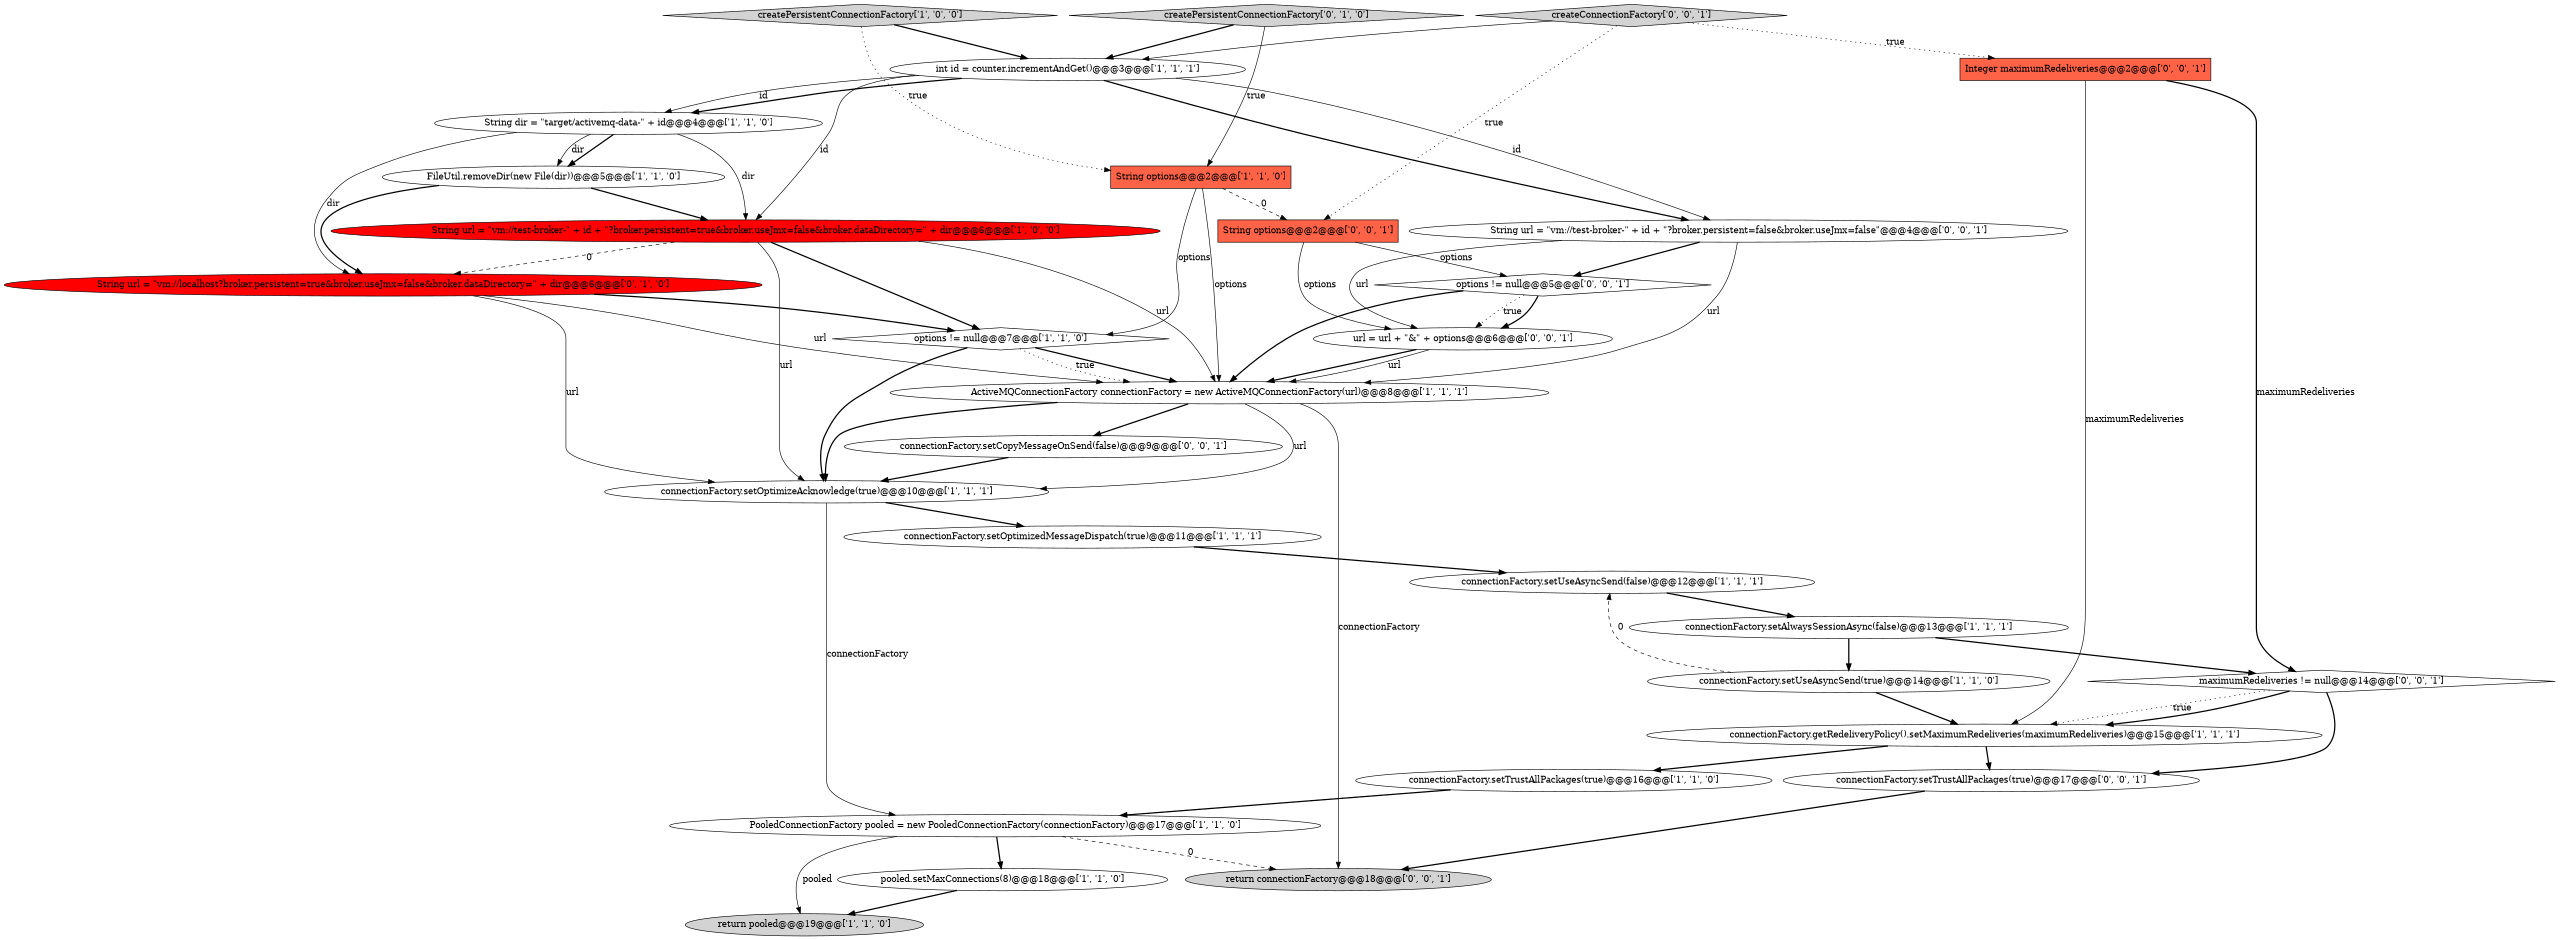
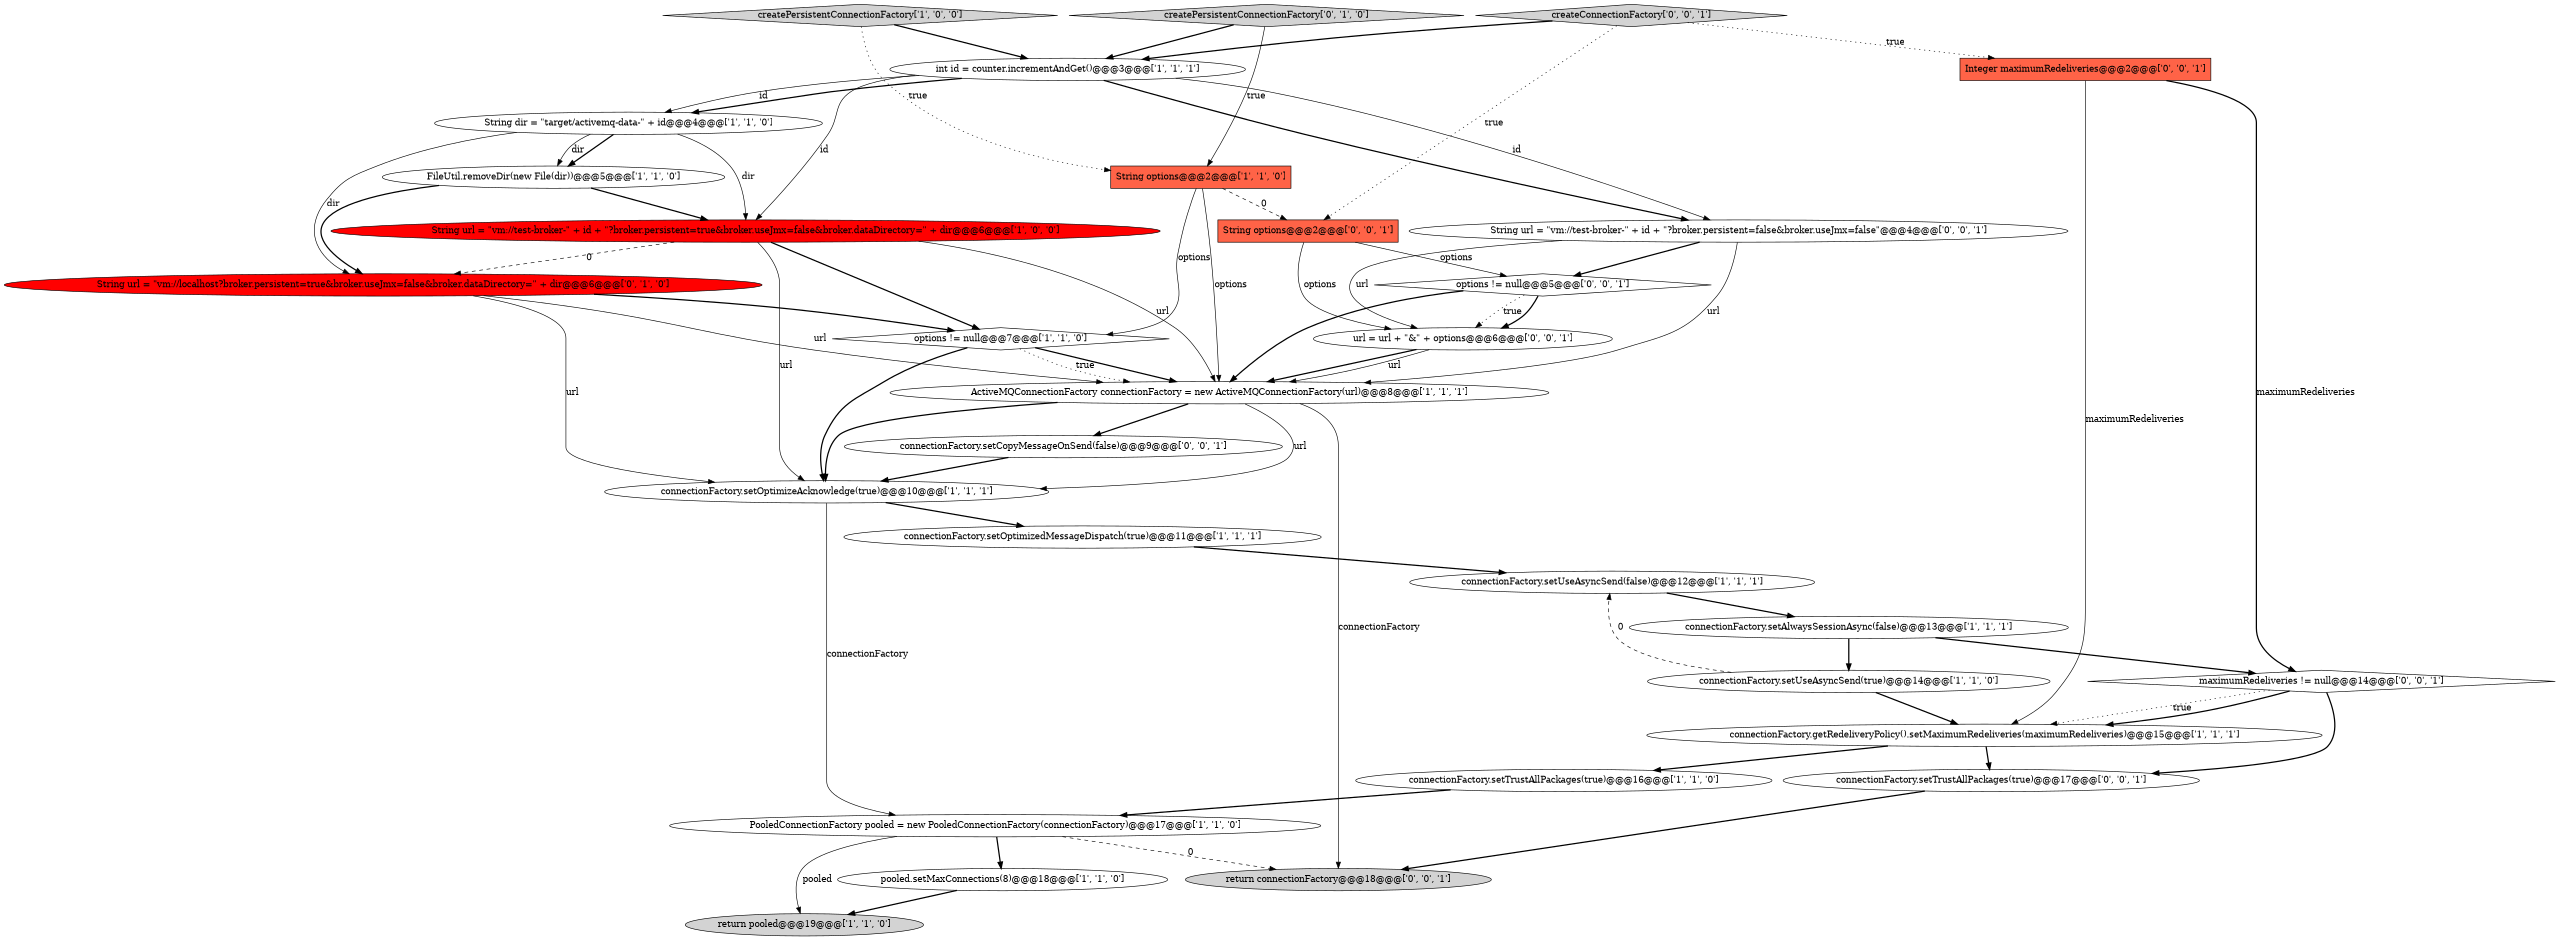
  digraph {
    node [fillcolor=white shape=ellipse style=filled]
    edge [style=bold]
    n1 [fillcolor=tomato label="Integer maximumRedeliveries@@@2@@@['0', '0', '1']" shape=box]
    n2 [label="maximumRedeliveries != null@@@14@@@['0', '0', '1']" shape=diamond]
    n3 [label="connectionFactory.getRedeliveryPolicy().setMaximumRedeliveries(maximumRedeliveries)@@@15@@@['1', '1', '1']"]
    n4 [label="connectionFactory.setTrustAllPackages(true)@@@17@@@['0', '0', '1']"]
    n5 [label="connectionFactory.setTrustAllPackages(true)@@@16@@@['1', '1', '0']"]
    n6 [label="url = url + \"&\" + options@@@6@@@['0', '0', '1']"]
    n7 [label="ActiveMQConnectionFactory connectionFactory = new ActiveMQConnectionFactory(url)@@@8@@@['1', '1', '1']"]
    n8 [label="connectionFactory.setOptimizeAcknowledge(true)@@@10@@@['1', '1', '1']"]
    n9 [fillcolor=lightgray label="return connectionFactory@@@18@@@['0', '0', '1']"]
    n10 [label="connectionFactory.setCopyMessageOnSend(false)@@@9@@@['0', '0', '1']"]
    n11 [label="connectionFactory.setOptimizedMessageDispatch(true)@@@11@@@['1', '1', '1']"]
    n12 [label="connectionFactory.setUseAsyncSend(false)@@@12@@@['1', '1', '1']"]
    n13 [label="connectionFactory.setAlwaysSessionAsync(false)@@@13@@@['1', '1', '1']"]
    n14 [label="FileUtil.removeDir(new File(dir))@@@5@@@['1', '1', '0']"]
    n15 [fillcolor=red label="String url = \"vm://localhost?broker.persistent=true&broker.useJmx=false&broker.dataDirectory=\" + dir@@@6@@@['0', '1', '0']"]
    n16 [fillcolor=red label="String url = \"vm://test-broker-\" + id + \"?broker.persistent=true&broker.useJmx=false&broker.dataDirectory=\" + dir@@@6@@@['1', '0', '0']"]
    n17 [label="options != null@@@7@@@['1', '1', '0']" shape=diamond]
    n18 [label="PooledConnectionFactory pooled = new PooledConnectionFactory(connectionFactory)@@@17@@@['1', '1', '0']"]
    n19 [label="pooled.setMaxConnections(8)@@@18@@@['1', '1', '0']"]
    n20 [fillcolor=lightgray label="return pooled@@@19@@@['1', '1', '0']"]
    n21 [label="String url = \"vm://test-broker-\" + id + \"?broker.persistent=false&broker.useJmx=false\"@@@4@@@['0', '0', '1']"]
    n22 [label="options != null@@@5@@@['0', '0', '1']" shape=diamond]
    n23 [label="String dir = \"target/activemq-data-\" + id@@@4@@@['1', '1', '0']"]
    n24 [label="connectionFactory.setUseAsyncSend(true)@@@14@@@['1', '1', '0']"]
    n25 [fillcolor=lightgray label="createPersistentConnectionFactory['0', '1', '0']" shape=diamond]
    n26 [fillcolor=tomato label="String options@@@2@@@['1', '1', '0']" shape=box]
    n27 [label="int id = counter.incrementAndGet()@@@3@@@['1', '1', '1']"]
    n28 [fillcolor=tomato label="String options@@@2@@@['0', '0', '1']" shape=box]
    n29 [fillcolor=lightgray label="createPersistentConnectionFactory['1', '0', '0']" shape=diamond]
    n30 [fillcolor=lightgray label="createConnectionFactory['0', '0', '1']" shape=diamond]
    n1 -> n2 [label=maximumRedeliveries]
    n1 -> n3 [label=maximumRedeliveries style=solid]
    n2 -> n3 [label=true style=dotted]
    n2 -> n3
    n2 -> n4
    n3 -> n4
    n3 -> n5
    n4 -> n9
    n5 -> n18
    n6 -> n7
    n6 -> n7 [label=url style=solid]
    n7 -> n8 [label=url style=solid]
    n7 -> n8
    n7 -> n9 [label=connectionFactory style=solid]
    n7 -> n10
    n8 -> n11
    n8 -> n18 [label=connectionFactory style=solid]
    n10 -> n8
    n11 -> n12
    n12 -> n13
    n13 -> n2
    n13 -> n24
    n14 -> n15
    n14 -> n16
    n15 -> n7 [label=url style=solid]
    n15 -> n8 [label=url style=solid]
    n15 -> n17
    n16 -> n7 [label=url style=solid]
    n16 -> n8 [label=url style=solid]
    n16 -> n15 [label=0 style=dashed]
    n16 -> n17
    n17 -> n7
    n17 -> n7 [label=true style=dotted]
    n17 -> n8
    n18 -> n9 [label=0 style=dashed]
    n18 -> n19
    n18 -> n20 [label=pooled style=solid]
    n19 -> n20
    n21 -> n6 [label=url style=solid]
    n21 -> n7 [label=url style=solid]
    n21 -> n22
    n22 -> n6 [label=true style=dotted]
    n22 -> n6
    n22 -> n7
    n23 -> n14
    n23 -> n14 [label=dir style=solid]
    n23 -> n15 [label=dir style=solid]
    n23 -> n16 [label=dir style=solid]
    n24 -> n3
    n24 -> n12 [label=0 style=dashed]
    n25 -> n26 [label=true style=solid]
    n25 -> n27
    n26 -> n7 [label=options style=solid]
    n26 -> n17 [label=options style=solid]
    n26 -> n28 [label=0 style=dashed]
    n27 -> n16 [label=id style=solid]
    n27 -> n21 [label=id style=solid]
    n27 -> n21
    n27 -> n23 [label=id style=solid]
    n27 -> n23
    n28 -> n6 [label=options style=solid]
    n28 -> n22 [label=options style=solid]
    n29 -> n26 [label=true style=dotted]
    n29 -> n27
    n30 -> n1 [label=true style=dotted]
-   n30 -> n27 [style=solid]
+   n30 -> n27
    n30 -> n28 [label=true style=dotted]
  }
